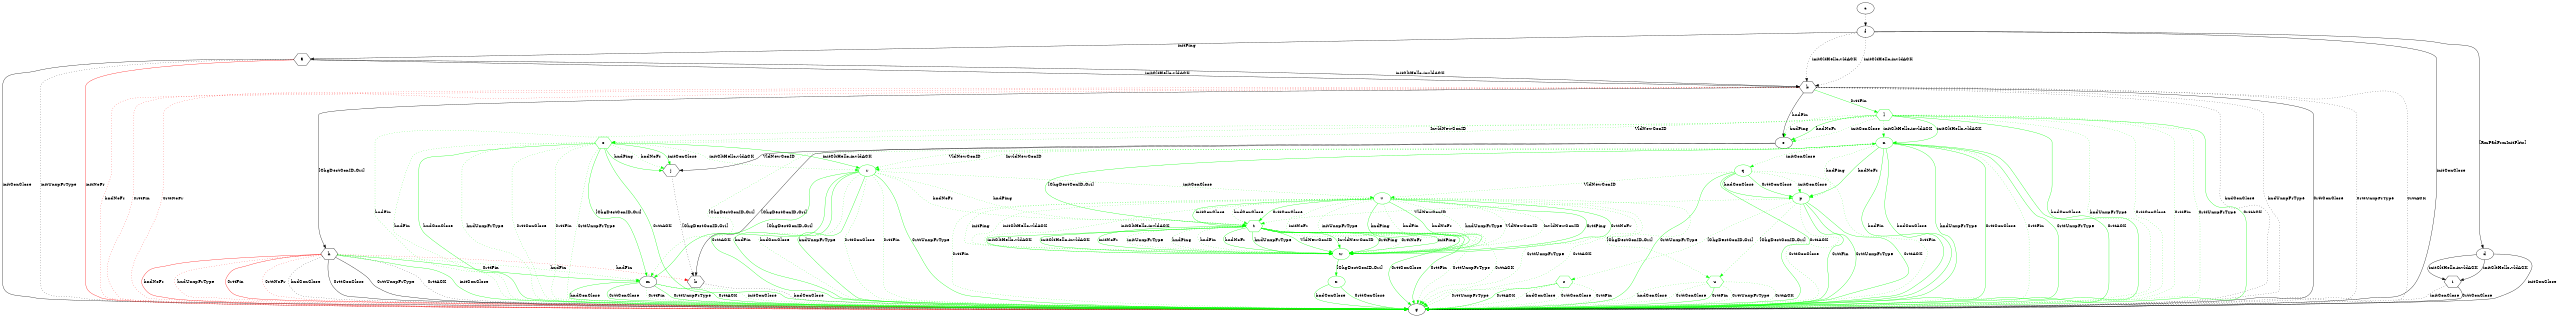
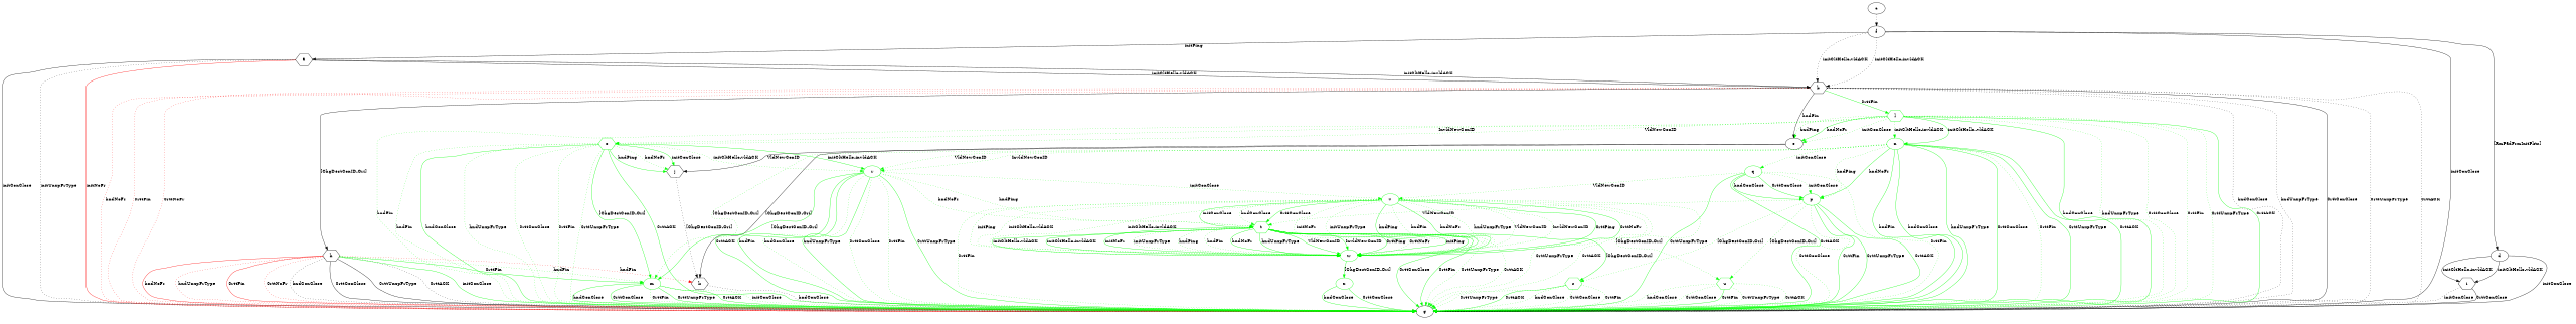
  digraph {
    node [shape=ellipse color=green]
    edge [style=dotted color=green]
    a [shape=hexagon color=""]
    b [shape=hexagon color=""]
    g [color=""]
    e [color=""]
    h [shape=hexagon color=""]
    l [shape=hexagon]
    j [shape=hexagon color=""]
    k [shape=hexagon color=""]
-   m [color=black]
+   m
    n
    o [shape=hexagon]
    p
    q
    r
    c [color=""]
    f [color=""]
    d [color=""]
    i [shape=hexagon color=""]
    s [shape=hexagon]
    t [shape=hexagon]
    u [shape=hexagon]
    v
    w
    x
    a -> b [label="initCltHello-vldACK " style=solid color=""]
    a -> b [label="initCltHello-invldACK " style=solid color=""]
    a -> g [label="initConClose " style=solid color=""]
    a -> g [label="initUnxpFrType " color=""]
    a -> g [color=red label="initNoFr " style=solid]
    b -> g [label="hndConClose " color=""]
    b -> g [label="hndUnxpFrType " color=""]
    b -> g [label="0rttConClose " style=solid color=""]
    b -> g [label="0rttUnxpFrType " color=""]
    b -> g [label="0rttACK " color=""]
    b -> g [color=red label="hndNoFr "]
    b -> g [color=red label="0rttFin "]
    b -> g [color=red label="0rttNoFr "]
    b -> e [label="hndFin " style=solid color=""]
    b -> h [label="[ChgDestConID-Ori] " style=solid color=""]
    b -> l [label="0rttFin " style=solid]
    e -> j [label="VldNewConID " style=solid color=""]
    e -> k [label="[ChgDestConID-Ori] " style=solid color=""]
    h -> g [label="hndConClose " color=""]
    h -> g [label="0rttConClose " style=solid color=""]
    h -> g [label="0rttUnxpFrType " style=solid color=""]
    h -> g [label="0rttACK " color=""]
    h -> g [label="initConClose " style=solid]
    h -> g [color=red label="hndNoFr " style=solid]
    h -> g [color=red label="hndUnxpFrType "]
    h -> g [color=red label="0rttFin " style=solid]
    h -> g [color=red label="0rttNoFr "]
    h -> k [color=red label="hndFin "]
    h -> m [label="hndFin "]
    h -> m [label="0rttFin " style=solid]
    l -> g [label="hndFin "]
    l -> g [label="hndConClose " style=solid]
    l -> g [label="hndUnxpFrType "]
    l -> g [label="0rttConClose "]
    l -> g [label="0rttFin "]
    l -> g [label="0rttUnxpFrType "]
    l -> g [label="0rttACK " style=solid]
    l -> e [label="initConClose "]
    l -> e [label="hndPing "]
    l -> e [label="hndNoFr " style=solid]
    l -> n [label="initCltHello-vldACK " style=solid]
    l -> n [label="initCltHello-invldACK "]
    l -> o [label="VldNewConID "]
    l -> o [label="InvldNewConID "]
    j -> k [label="[ChgDestConID-Ori] " color=""]
    k -> g [label="hndConClose " color=""]
    m -> g [label="initConClose "]
    m -> g [label="hndConClose " style=solid]
    m -> g [label="0rttConClose " style=solid]
    m -> g [label="0rttFin "]
    m -> g [label="0rttUnxpFrType " style=solid]
    m -> g [label="0rttACK " style=solid]
    n -> g [label="hndFin " style=solid]
    n -> g [label="hndConClose " style=solid]
    n -> g [label="hndUnxpFrType " style=solid]
    n -> g [label="0rttConClose " style=solid]
    n -> g [label="0rttFin "]
    n -> g [label="0rttUnxpFrType " style=solid]
    n -> g [label="0rttACK " style=solid]
    n -> m [label="[ChgDestConID-Ori] "]
    n -> p [label="hndPing "]
    n -> p [label="hndNoFr " style=solid]
    n -> q [label="initConClose "]
    n -> r [label="VldNewConID "]
    n -> r [label="InvldNewConID "]
    o -> g [label="hndFin "]
    o -> g [label="hndConClose " style=solid]
    o -> g [label="hndUnxpFrType "]
    o -> g [label="0rttConClose "]
    o -> g [label="0rttFin "]
    o -> g [label="0rttUnxpFrType "]
    o -> g [label="0rttACK " style=solid]
    o -> j [label="initConClose " style=solid]
    o -> j [label="hndPing " style=solid]
    o -> j [label="hndNoFr "]
    o -> m [label="[ChgDestConID-Ori] " style=solid]
    o -> r [label="initCltHello-vldACK "]
    o -> r [label="initCltHello-invldACK " style=solid]
    p -> g [label="0rttConClose "]
    p -> g [label="0rttFin " style=solid]
    p -> g [label="0rttUnxpFrType " style=solid]
    p -> g [label="0rttACK " style=solid]
    p -> s [label="[ChgDestConID-Ori] "]
    p -> t [label="VldNewConID "]
    p -> u [label="[ChgDestConID-Ori] "]
    q -> g [label="0rttFin "]
    q -> g [label="0rttUnxpFrType " style=solid]
    q -> g [label="0rttACK " style=solid]
    q -> p [label="initConClose "]
    q -> p [label="hndConClose " style=solid]
    q -> p [label="0rttConClose " style=solid]
    q -> v [label="VldNewConID "]
    r -> g [label="hndFin " style=solid]
    r -> g [label="hndConClose "]
    r -> g [label="hndUnxpFrType " style=solid]
    r -> g [label="0rttConClose "]
    r -> g [label="0rttFin "]
    r -> g [label="0rttUnxpFrType " style=solid]
    r -> g [label="0rttACK " style=solid]
    r -> m [label="[ChgDestConID-Ori] " style=solid]
    r -> t [label="hndPing "]
    r -> t [label="hndNoFr "]
    r -> v [label="initConClose "]
    c -> f [color=""]
    f -> a [label="initPing " style=solid color=""]
    f -> b [label="initCltHello-vldACK " color=""]
    f -> b [label="initCltHello-invldACK " color=""]
    f -> g [label="initConClose " style=solid color=""]
    f -> d [label="[RmPadFrmInitPkts] " style=solid color=""]
    d -> g [label="initConClose " style=solid color=""]
    d -> i [label="initCltHello-vldACK " style=solid color=""]
    d -> i [label="initCltHello-invldACK " style=solid color=""]
    i -> g [label="initConClose " color=""]
    i -> g [label="0rttConClose " style=solid color=""]
    s -> g [label="hndConClose "]
    s -> g [label="0rttConClose "]
    s -> g [label="0rttFin "]
    s -> g [label="0rttUnxpFrType "]
    s -> g [label="0rttACK " style=solid]
    t -> g [label="0rttConClose " style=solid]
    t -> g [label="0rttFin " style=solid]
    t -> g [label="0rttUnxpFrType "]
    t -> g [label="0rttACK "]
-   t -> n [label="[ChgDestConID-Ori] " style=solid]
+   t -> s [label="[ChgDestConID-Ori] " style=solid]
    t -> w [label="initPing " style=solid]
    t -> w [label="initCltHello-vldACK " style=solid]
    t -> w [label="initCltHello-invldACK " style=solid]
    t -> w [label="initNoFr " style=solid]
    t -> w [label="initUnxpFrType "]
    t -> w [label="hndPing "]
    t -> w [label="hndFin "]
    t -> w [label="hndNoFr " style=solid]
    t -> w [label="hndUnxpFrType " style=solid]
    t -> w [label="VldNewConID " style=solid]
    t -> w [label="InvldNewConID " style=solid]
    t -> w [label="0rttPing " style=solid]
    t -> w [label="0rttNoFr "]
    u -> g [label="hndConClose "]
    u -> g [label="0rttConClose "]
    u -> g [label="0rttFin " style=solid]
    u -> g [label="0rttUnxpFrType "]
    u -> g [label="0rttACK "]
    v -> g [label="0rttFin "]
    v -> g [label="0rttUnxpFrType "]
    v -> g [label="0rttACK "]
    v -> t [label="initConClose " style=solid]
    v -> t [label="hndConClose "]
    v -> t [label="0rttConClose " style=solid]
    v -> u [label="[ChgDestConID-Ori] "]
    v -> w [label="initPing "]
    v -> w [label="initCltHello-vldACK "]
    v -> w [label="initCltHello-invldACK "]
    v -> w [label="initNoFr "]
    v -> w [label="initUnxpFrType "]
    v -> w [label="hndPing " style=solid]
    v -> w [label="hndFin "]
    v -> w [label="hndNoFr " style=solid]
    v -> w [label="hndUnxpFrType "]
    v -> w [label="VldNewConID "]
    v -> w [label="InvldNewConID "]
    v -> w [label="0rttPing " style=solid]
    v -> w [label="0rttNoFr " style=solid]
    w -> x [label="[ChgDestConID-Ori] " style=solid]
    x -> g [label="hndConClose " style=solid]
    x -> g [label="0rttConClose " style=solid]
  }
